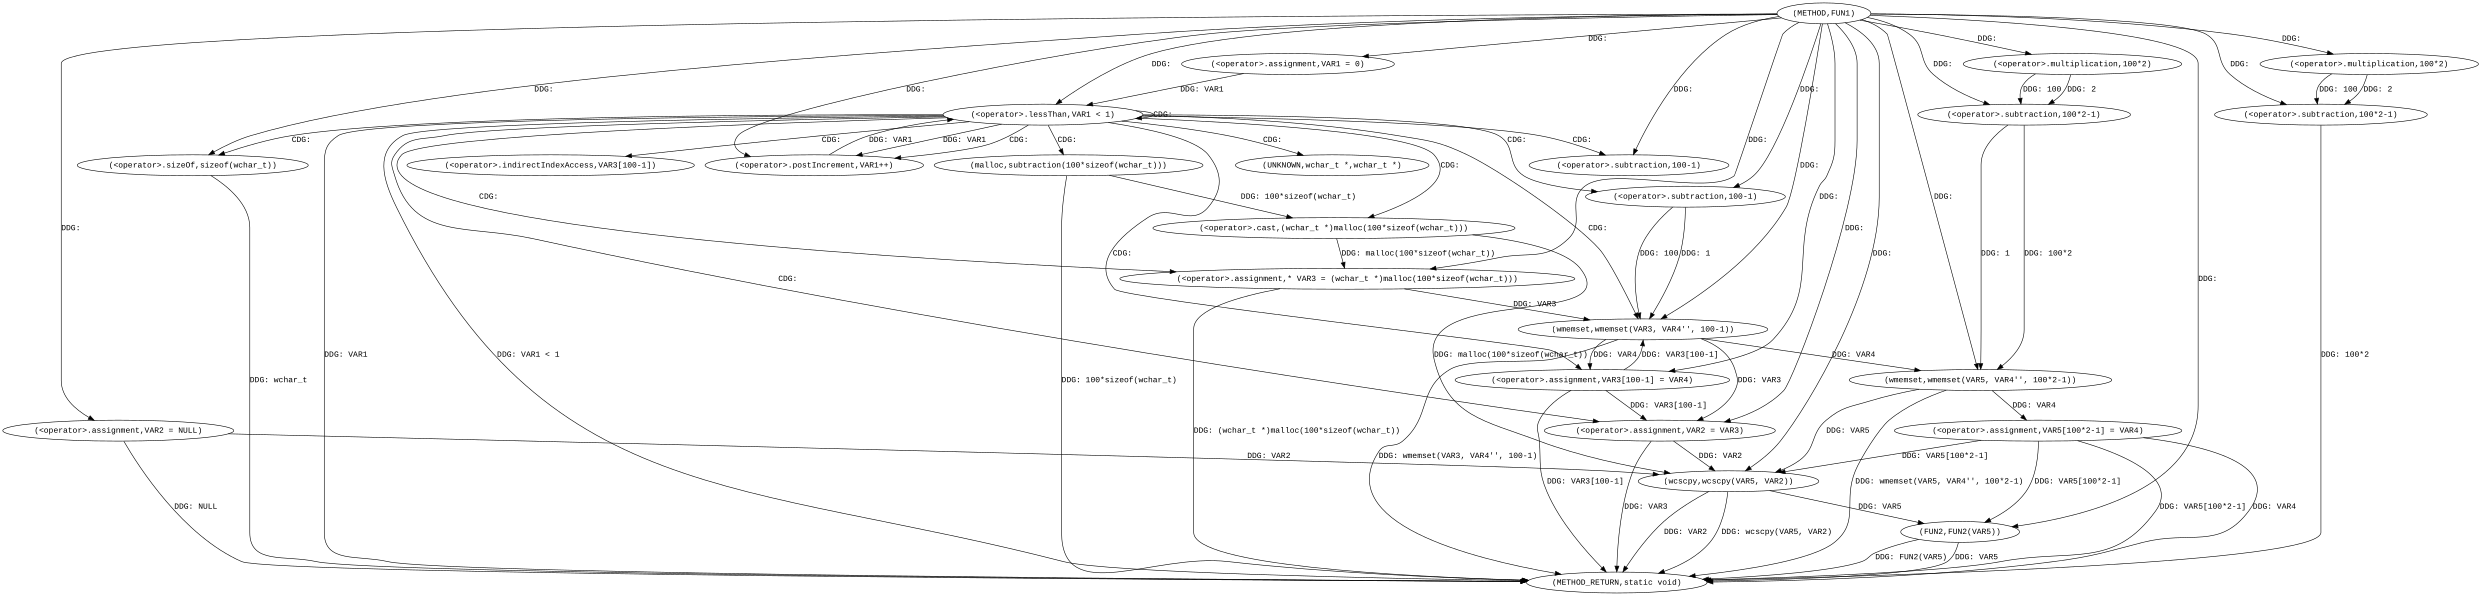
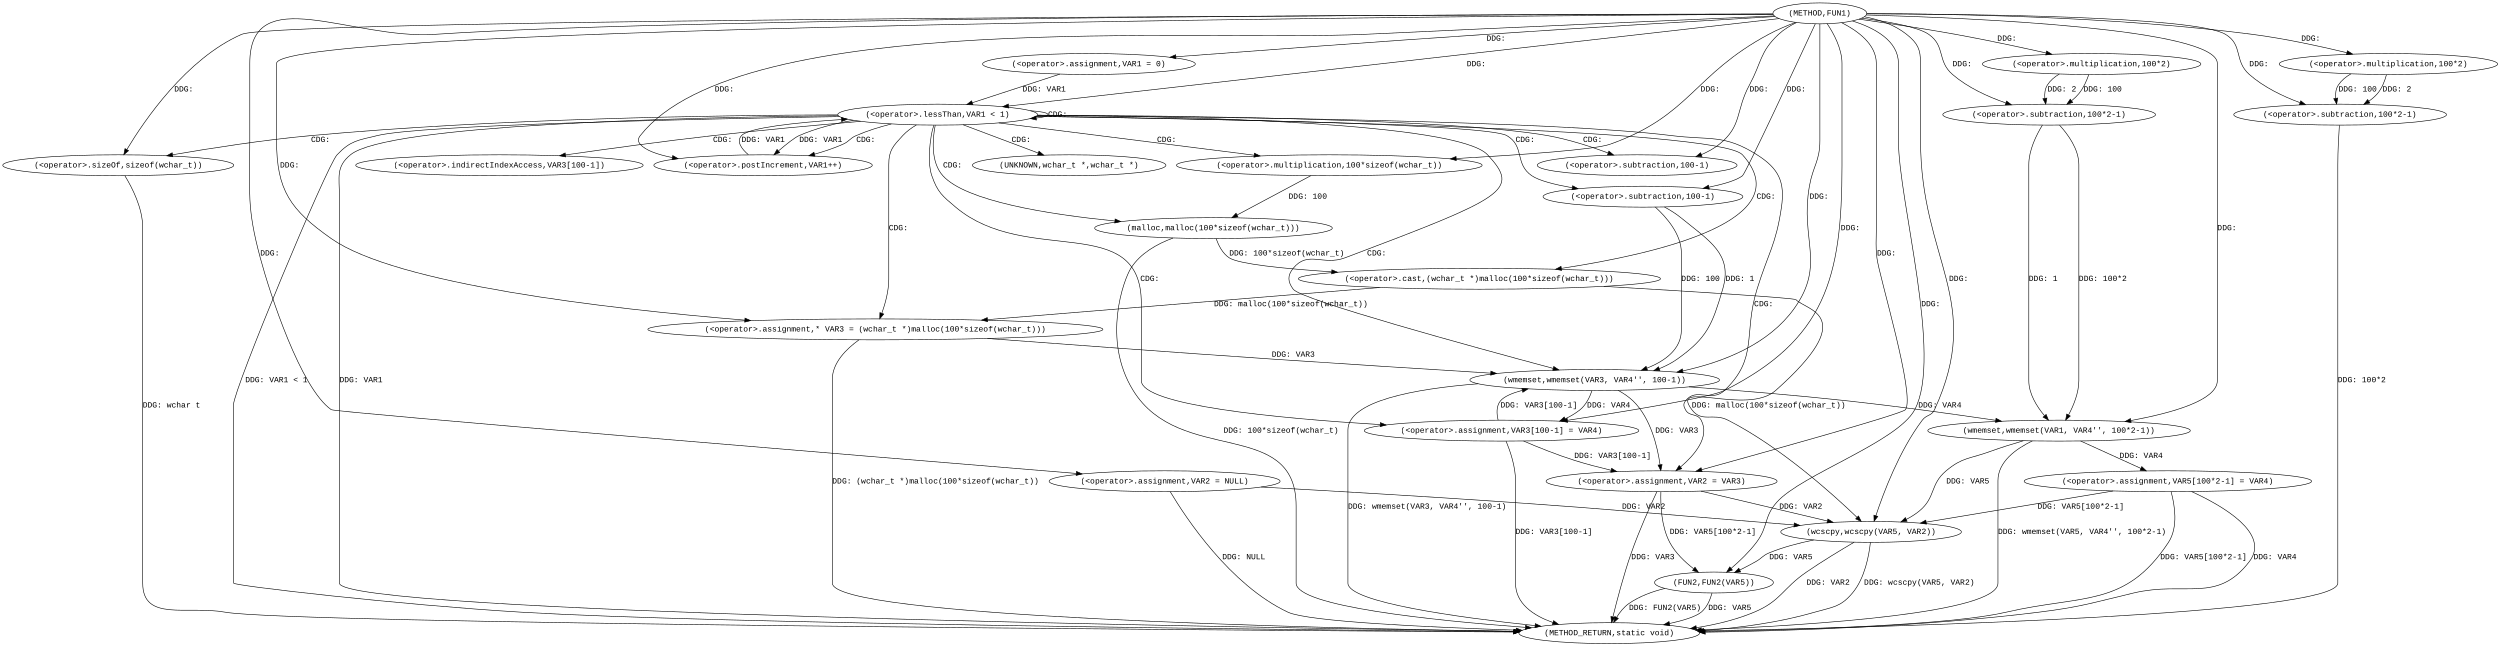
  digraph {
    fontname="Liberation Mono"
    node [fontname="Liberation Mono"]
    edge [fontname="Liberation Mono"]
    n1 [label="(METHOD,FUN1)"]
    n2 [label="(<operator>.assignment,VAR2 = NULL)"]
    n3 [label="(<operator>.assignment,VAR1 = 0)"]
    n4 [label="(<operator>.lessThan,VAR1 < 1)"]
    n5 [label="(<operator>.postIncrement,VAR1++)"]
    n6 [label="(<operator>.assignment,* VAR3 = (wchar_t *)malloc(100*sizeof(wchar_t)))"]
+   n7 [label="(<operator>.multiplication,100*sizeof(wchar_t))"]
    n8 [label="(<operator>.sizeOf,sizeof(wchar_t))"]
    n9 [label="(wmemset,wmemset(VAR3, VAR4'', 100-1))"]
    n10 [label="(<operator>.subtraction,100-1)"]
    n11 [label="(<operator>.assignment,VAR3[100-1] = VAR4)"]
    n12 [label="(<operator>.subtraction,100-1)"]
    n13 [label="(<operator>.assignment,VAR2 = VAR3)"]
-   n14 [label="(wmemset,wmemset(VAR5, VAR4'', 100*2-1))"]
+   n14 [label="(wmemset,wmemset(VAR1, VAR4'', 100*2-1))"]
    n15 [label="(<operator>.subtraction,100*2-1)"]
    n16 [label="(<operator>.multiplication,100*2)"]
    n17 [label="(<operator>.subtraction,100*2-1)"]
    n18 [label="(<operator>.multiplication,100*2)"]
    n19 [label="(wcscpy,wcscpy(VAR5, VAR2))"]
    n20 [label="(FUN2,FUN2(VAR5))"]
    n21 [label="(METHOD_RETURN,static void)"]
    n22 [label="(<operator>.cast,(wchar_t *)malloc(100*sizeof(wchar_t)))"]
-   n23 [label="(malloc,subtraction(100*sizeof(wchar_t)))"]
+   n23 [label="(malloc,malloc(100*sizeof(wchar_t)))"]
    n24 [label="(UNKNOWN,wchar_t *,wchar_t *)"]
    n25 [label="(<operator>.indirectIndexAccess,VAR3[100-1])"]
    n26 [label="(<operator>.assignment,VAR5[100*2-1] = VAR4)"]
    n1 -> n2 [label="DDG: "]
    n1 -> n3 [label="DDG: "]
    n1 -> n4 [label="DDG: "]
    n1 -> n5 [label="DDG: "]
    n1 -> n6 [label="DDG: "]
+   n1 -> n7 [label="DDG: "]
    n1 -> n8 [label="DDG: "]
    n1 -> n9 [label="DDG: "]
    n1 -> n10 [label="DDG: "]
    n1 -> n11 [label="DDG: "]
    n1 -> n12 [label="DDG: "]
    n1 -> n13 [label="DDG: "]
    n1 -> n14 [label="DDG: "]
    n1 -> n15 [label="DDG: "]
    n1 -> n16 [label="DDG: "]
    n1 -> n17 [label="DDG: "]
    n1 -> n18 [label="DDG: "]
    n1 -> n19 [label="DDG: "]
    n1 -> n20 [label="DDG: "]
    n2 -> n19 [label="DDG: VAR2"]
    n2 -> n21 [label="DDG: NULL"]
    n3 -> n4 [label="DDG: VAR1"]
    n4 -> n4 [label="CDG: "]
    n4 -> n5 [label="DDG: VAR1"]
    n4 -> n5 [label="CDG: "]
    n4 -> n6 [label="CDG: "]
+   n4 -> n7 [label="CDG: "]
    n4 -> n8 [label="CDG: "]
    n4 -> n9 [label="CDG: "]
    n4 -> n10 [label="CDG: "]
    n4 -> n11 [label="CDG: "]
    n4 -> n12 [label="CDG: "]
    n4 -> n13 [label="CDG: "]
    n4 -> n21 [label="DDG: VAR1"]
    n4 -> n21 [label="DDG: VAR1 < 1"]
    n4 -> n22 [label="CDG: "]
    n4 -> n23 [label="CDG: "]
    n4 -> n24 [label="CDG: "]
    n4 -> n25 [label="CDG: "]
    n5 -> n4 [label="DDG: VAR1"]
    n6 -> n9 [label="DDG: VAR3"]
    n6 -> n21 [label="DDG: (wchar_t *)malloc(100*sizeof(wchar_t))"]
+   n7 -> n23 [label="DDG: 100"]
    n8 -> n21 [label="DDG: wchar_t"]
    n9 -> n11 [label="DDG: VAR4"]
    n9 -> n13 [label="DDG: VAR3"]
    n9 -> n14 [label="DDG: VAR4"]
    n9 -> n21 [label="DDG: wmemset(VAR3, VAR4'', 100-1)"]
    n10 -> n9 [label="DDG: 100"]
    n10 -> n9 [label="DDG: 1"]
    n11 -> n9 [label="DDG: VAR3[100-1]"]
    n11 -> n13 [label="DDG: VAR3[100-1]"]
    n11 -> n21 [label="DDG: VAR3[100-1]"]
    n13 -> n19 [label="DDG: VAR2"]
    n13 -> n21 [label="DDG: VAR3"]
    n14 -> n19 [label="DDG: VAR5"]
    n14 -> n21 [label="DDG: wmemset(VAR5, VAR4'', 100*2-1)"]
    n14 -> n26 [label="DDG: VAR4"]
    n15 -> n14 [label="DDG: 100*2"]
    n15 -> n14 [label="DDG: 1"]
    n16 -> n15 [label="DDG: 100"]
    n16 -> n15 [label="DDG: 2"]
    n17 -> n21 [label="DDG: 100*2"]
    n18 -> n17 [label="DDG: 100"]
    n18 -> n17 [label="DDG: 2"]
    n19 -> n20 [label="DDG: VAR5"]
    n19 -> n21 [label="DDG: wcscpy(VAR5, VAR2)"]
    n19 -> n21 [label="DDG: VAR2"]
    n20 -> n21 [label="DDG: FUN2(VAR5)"]
    n20 -> n21 [label="DDG: VAR5"]
    n22 -> n6 [label="DDG: malloc(100*sizeof(wchar_t))"]
    n22 -> n19 [label="DDG: malloc(100*sizeof(wchar_t))"]
    n23 -> n21 [label="DDG: 100*sizeof(wchar_t)"]
    n23 -> n22 [label="DDG: 100*sizeof(wchar_t)"]
    n26 -> n19 [label="DDG: VAR5[100*2-1]"]
-   n26 -> n20 [label="DDG: VAR5[100*2-1]"]
+   n13 -> n20 [label="DDG: VAR5[100*2-1]"]
    n26 -> n21 [label="DDG: VAR5[100*2-1]"]
    n26 -> n21 [label="DDG: VAR4"]
  }
